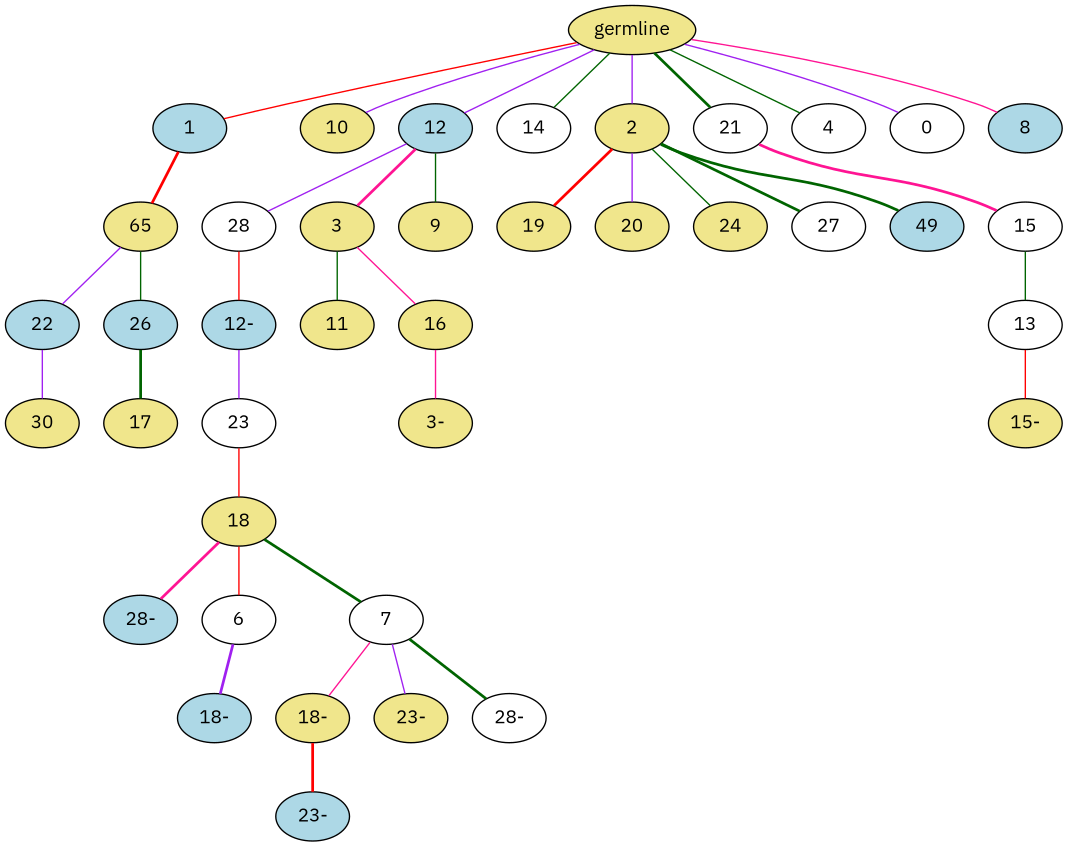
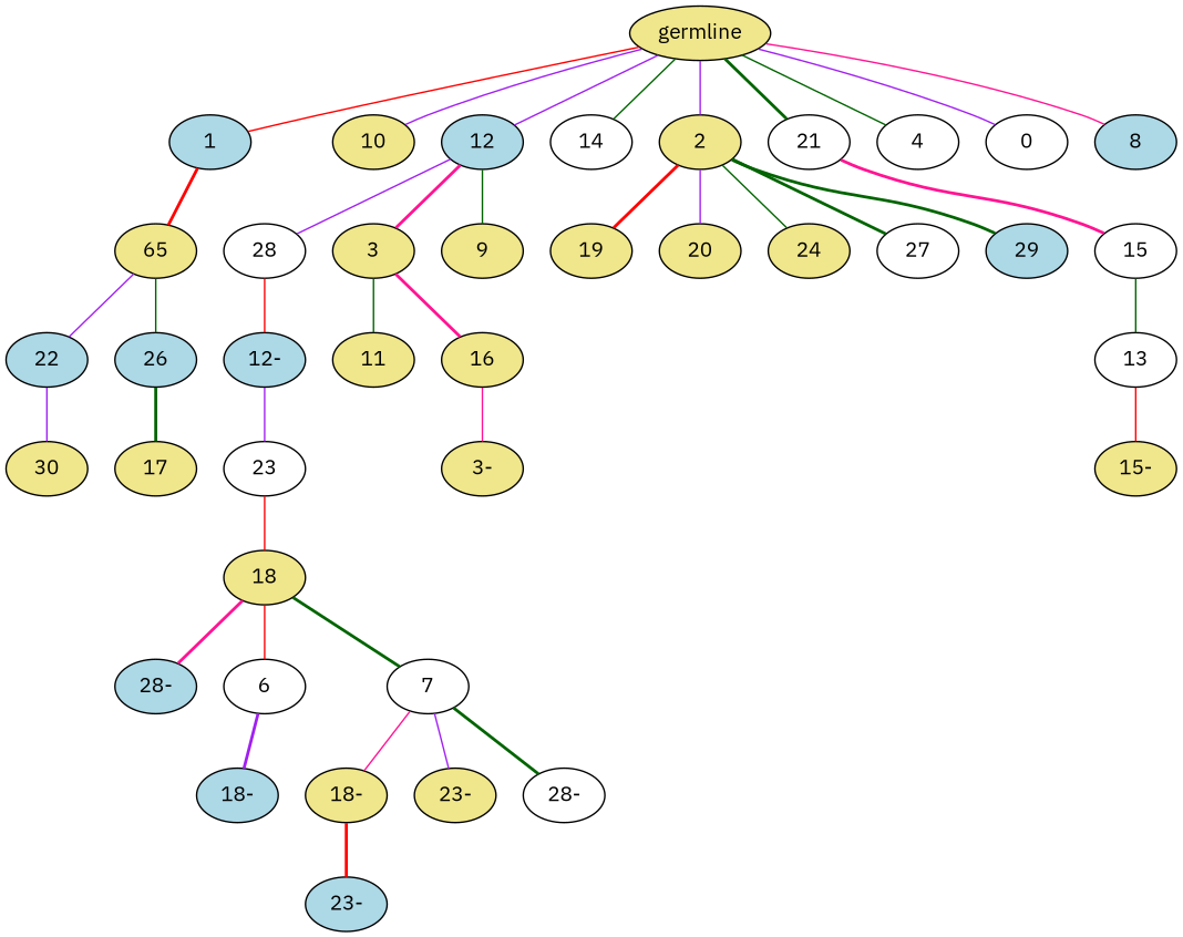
  graph {
    fontname="IBM Plex Sans"
    node [fillcolor=khaki fontname="IBM Plex Sans" style=filled]
    edge [color=darkgreen fontname="IBM Plex Sans" style=solid]
    n1 [label=germline]
    n2 [fillcolor=lightblue label=1]
    n3 [label=10]
    n4 [fillcolor=lightblue label=12]
    n5 [fillcolor=white label=14]
    n6 [label=2]
    n7 [fillcolor=white label=21]
    n8 [fillcolor=white label=4]
    n9 [fillcolor=white label=0]
    n10 [fillcolor=lightblue label=8]
    n11 [label=65]
    n12 [fillcolor=white label=28]
    n13 [label=3]
    n14 [label=9]
    n15 [label=19]
    n16 [label=20]
    n17 [label=24]
    n18 [fillcolor=white label=27]
-   n19 [fillcolor=lightblue label=49]
+   n19 [fillcolor=lightblue label=29]
    n20 [fillcolor=white label=15]
    n21 [fillcolor=lightblue label=22]
    n22 [fillcolor=lightblue label=26]
    n23 [label=30]
    n24 [label=17]
    n25 [fillcolor=lightblue label="12-"]
    n26 [label=11]
    n27 [label=16]
    n28 [fillcolor=white label=23]
    n29 [label=18]
    n30 [fillcolor=lightblue label="28-"]
    n31 [fillcolor=white label=6]
    n32 [fillcolor=white label=7]
    n33 [fillcolor=lightblue label="18-"]
    n34 [label="18-"]
    n35 [label="23-"]
    n36 [fillcolor=white label="28-"]
    n37 [fillcolor=lightblue label="23-"]
    n38 [label="3-"]
    n39 [fillcolor=white label=13]
    n40 [label="15-"]
    n1 -- n2 [color=red]
    n1 -- n3 [color=purple]
    n1 -- n4 [color=purple]
    n1 -- n5
    n1 -- n6 [color=purple]
    n1 -- n7 [style=bold]
    n1 -- n8
    n1 -- n9 [color=purple]
    n1 -- n10 [color=deeppink]
    n2 -- n11 [color=red style=bold]
    n4 -- n12 [color=purple]
    n4 -- n13 [color=deeppink style=bold]
    n4 -- n14
    n6 -- n15 [color=red style=bold]
    n6 -- n16 [color=purple]
    n6 -- n17
    n6 -- n18 [style=bold]
    n6 -- n19 [style=bold]
    n7 -- n20 [color=deeppink style=bold]
    n11 -- n21 [color=purple]
    n11 -- n22
    n12 -- n25 [color=red]
    n13 -- n26
-   n13 -- n27 [color=deeppink]
+   n13 -- n27 [color=deeppink style=bold]
    n20 -- n39
    n21 -- n23 [color=purple]
    n22 -- n24 [style=bold]
    n25 -- n28 [color=purple]
    n27 -- n38 [color=deeppink]
    n28 -- n29 [color=red]
    n29 -- n30 [color=deeppink style=bold]
    n29 -- n31 [color=red]
    n29 -- n32 [style=bold]
    n31 -- n33 [color=purple style=bold]
    n32 -- n34 [color=deeppink]
    n32 -- n35 [color=purple]
    n32 -- n36 [style=bold]
    n34 -- n37 [color=red style=bold]
    n39 -- n40 [color=red]
  }
